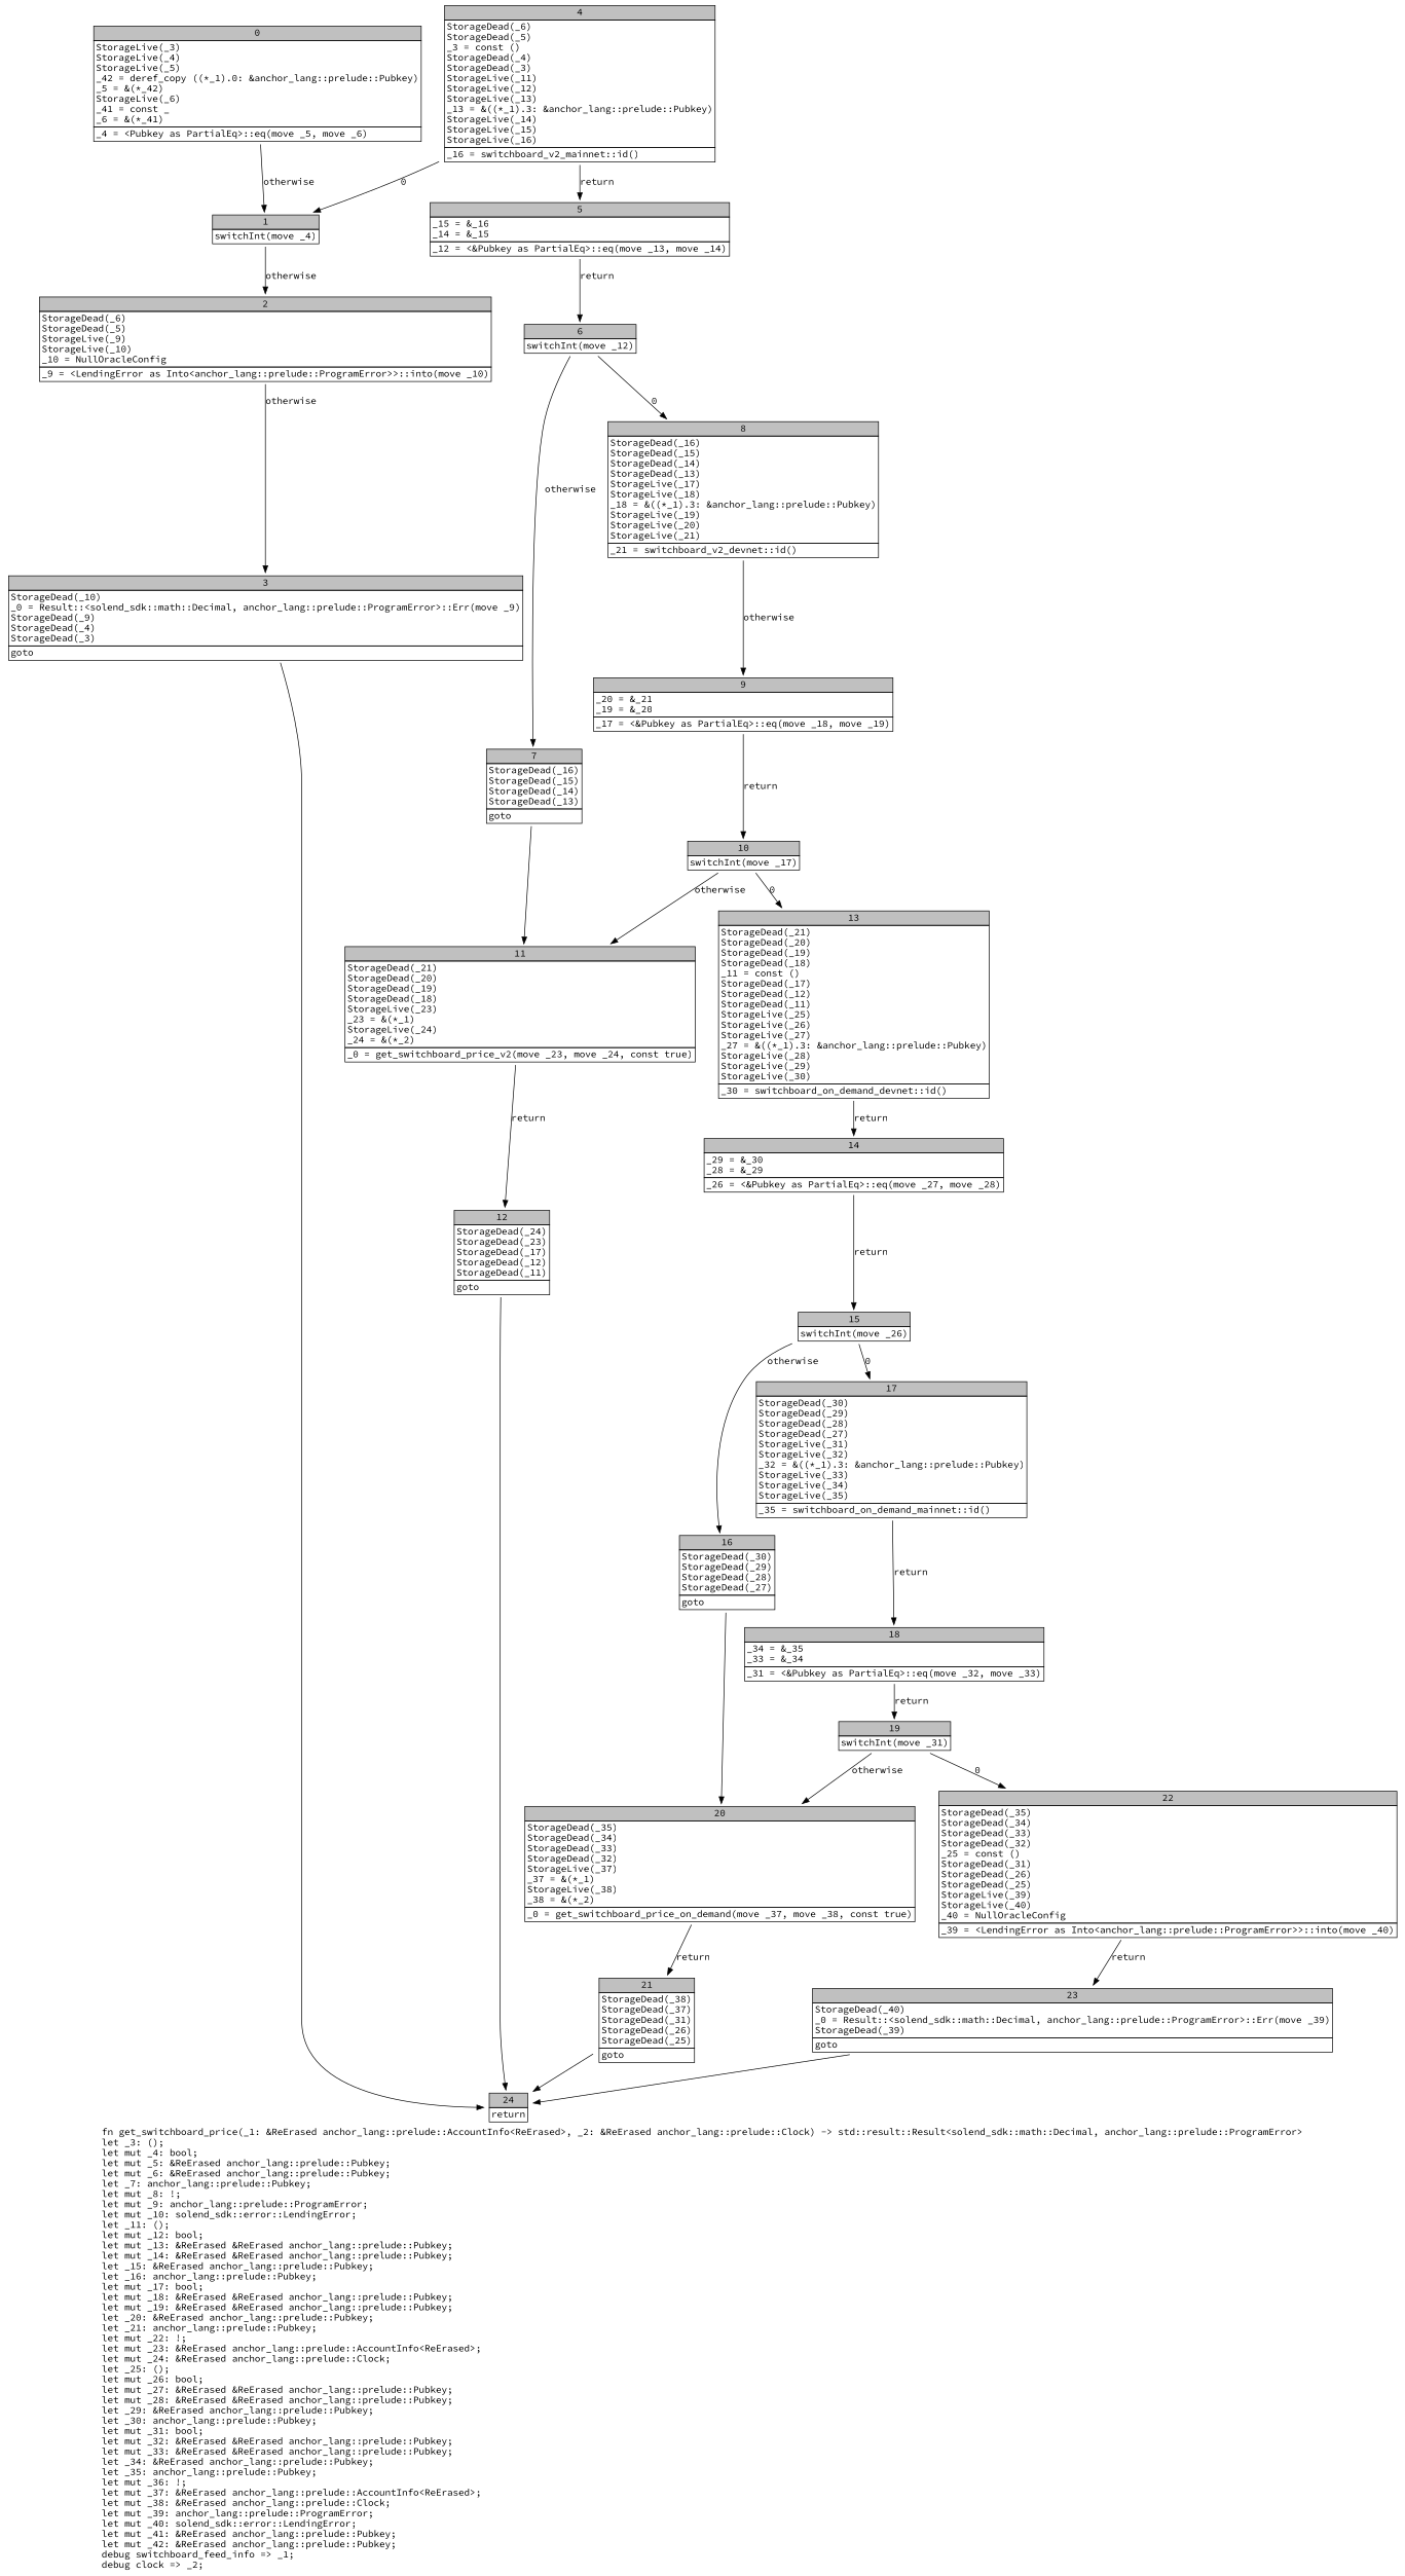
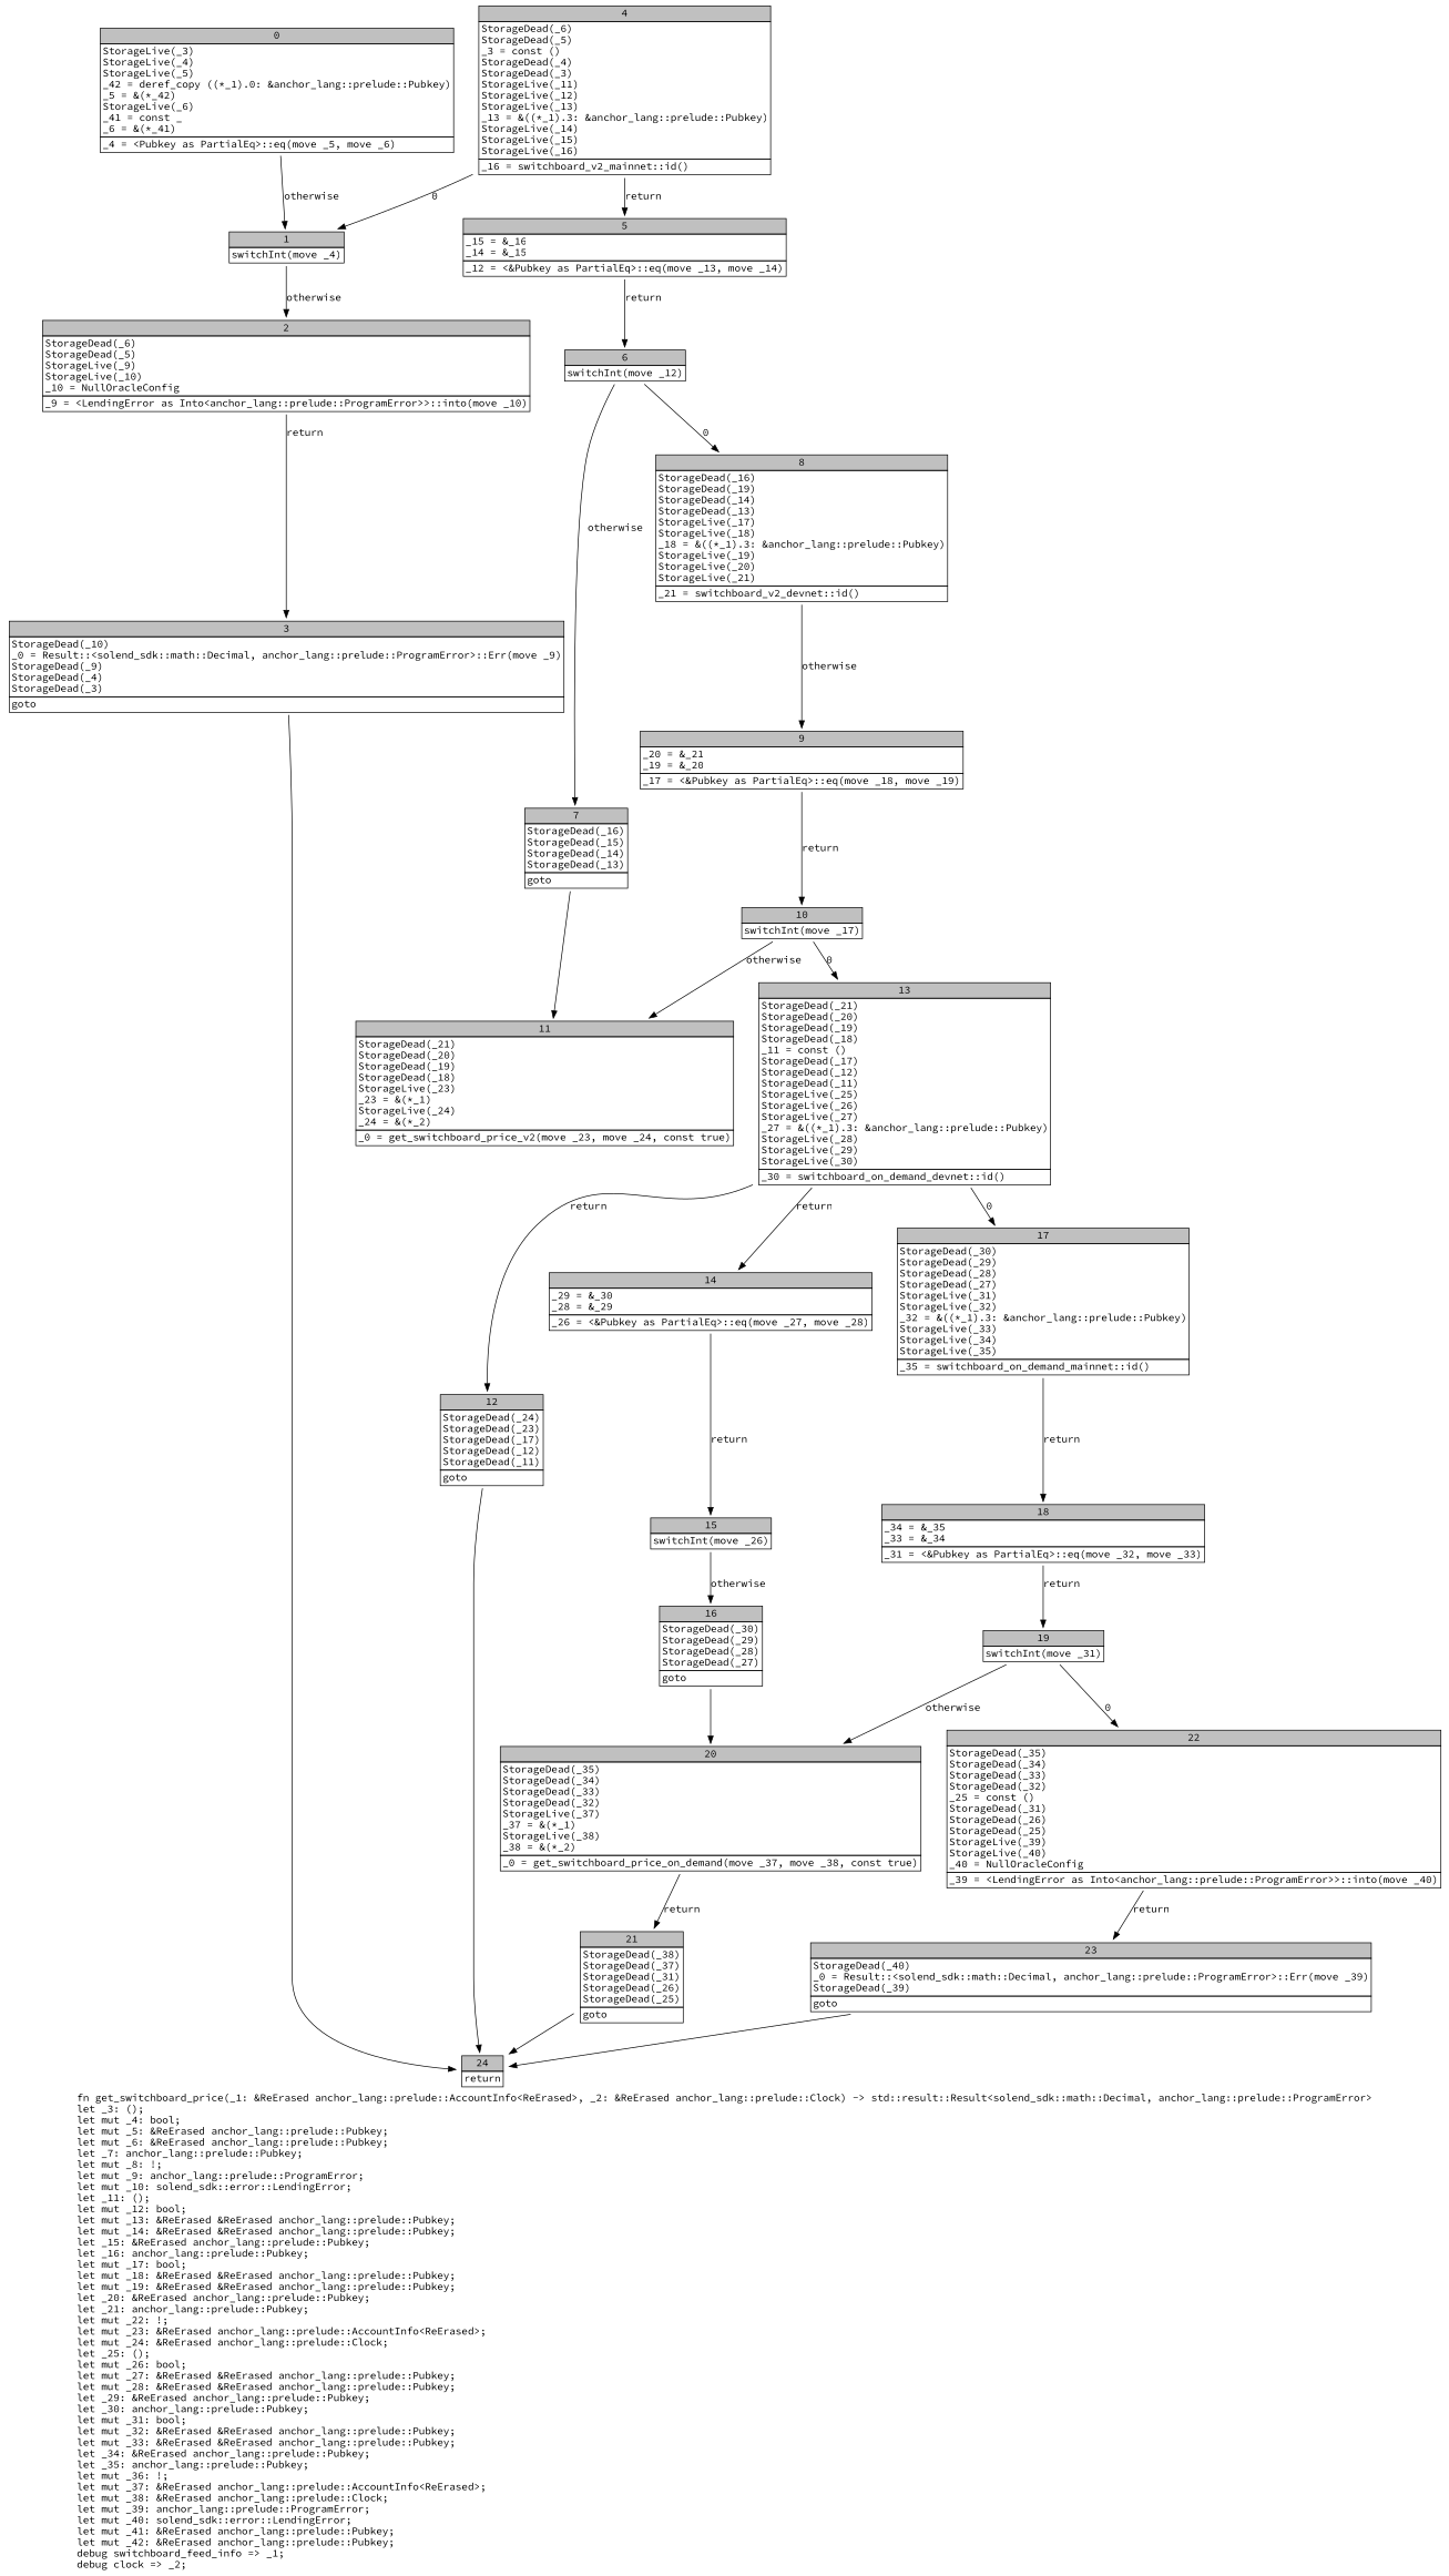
  digraph {
    fontname="Source Code Pro"
    label=<fn get_switchboard_price(_1: &amp;ReErased anchor_lang::prelude::AccountInfo&lt;ReErased&gt;, _2: &amp;ReErased anchor_lang::prelude::Clock) -&gt; std::result::Result&lt;solend_sdk::math::Decimal, anchor_lang::prelude::ProgramError&gt;<br align="left"/>let _3: ();<br align="left"/>let mut _4: bool;<br align="left"/>let mut _5: &amp;ReErased anchor_lang::prelude::Pubkey;<br align="left"/>let mut _6: &amp;ReErased anchor_lang::prelude::Pubkey;<br align="left"/>let _7: anchor_lang::prelude::Pubkey;<br align="left"/>let mut _8: !;<br align="left"/>let mut _9: anchor_lang::prelude::ProgramError;<br align="left"/>let mut _10: solend_sdk::error::LendingError;<br align="left"/>let _11: ();<br align="left"/>let mut _12: bool;<br align="left"/>let mut _13: &amp;ReErased &amp;ReErased anchor_lang::prelude::Pubkey;<br align="left"/>let mut _14: &amp;ReErased &amp;ReErased anchor_lang::prelude::Pubkey;<br align="left"/>let _15: &amp;ReErased anchor_lang::prelude::Pubkey;<br align="left"/>let _16: anchor_lang::prelude::Pubkey;<br align="left"/>let mut _17: bool;<br align="left"/>let mut _18: &amp;ReErased &amp;ReErased anchor_lang::prelude::Pubkey;<br align="left"/>let mut _19: &amp;ReErased &amp;ReErased anchor_lang::prelude::Pubkey;<br align="left"/>let _20: &amp;ReErased anchor_lang::prelude::Pubkey;<br align="left"/>let _21: anchor_lang::prelude::Pubkey;<br align="left"/>let mut _22: !;<br align="left"/>let mut _23: &amp;ReErased anchor_lang::prelude::AccountInfo&lt;ReErased&gt;;<br align="left"/>let mut _24: &amp;ReErased anchor_lang::prelude::Clock;<br align="left"/>let _25: ();<br align="left"/>let mut _26: bool;<br align="left"/>let mut _27: &amp;ReErased &amp;ReErased anchor_lang::prelude::Pubkey;<br align="left"/>let mut _28: &amp;ReErased &amp;ReErased anchor_lang::prelude::Pubkey;<br align="left"/>let _29: &amp;ReErased anchor_lang::prelude::Pubkey;<br align="left"/>let _30: anchor_lang::prelude::Pubkey;<br align="left"/>let mut _31: bool;<br align="left"/>let mut _32: &amp;ReErased &amp;ReErased anchor_lang::prelude::Pubkey;<br align="left"/>let mut _33: &amp;ReErased &amp;ReErased anchor_lang::prelude::Pubkey;<br align="left"/>let _34: &amp;ReErased anchor_lang::prelude::Pubkey;<br align="left"/>let _35: anchor_lang::prelude::Pubkey;<br align="left"/>let mut _36: !;<br align="left"/>let mut _37: &amp;ReErased anchor_lang::prelude::AccountInfo&lt;ReErased&gt;;<br align="left"/>let mut _38: &amp;ReErased anchor_lang::prelude::Clock;<br align="left"/>let mut _39: anchor_lang::prelude::ProgramError;<br align="left"/>let mut _40: solend_sdk::error::LendingError;<br align="left"/>let mut _41: &amp;ReErased anchor_lang::prelude::Pubkey;<br align="left"/>let mut _42: &amp;ReErased anchor_lang::prelude::Pubkey;<br align="left"/>debug switchboard_feed_info =&gt; _1;<br align="left"/>debug clock =&gt; _2;<br align="left"/>>
    node [fontname="Source Code Pro" shape=none]
    edge [fontname="Source Code Pro"]
    n1 [label=<<table border="0" cellborder="1" cellspacing="0"><tr><td bgcolor="gray" align="center" colspan="1">0</td></tr><tr><td align="left" balign="left">StorageLive(_3)<br/>StorageLive(_4)<br/>StorageLive(_5)<br/>_42 = deref_copy ((*_1).0: &amp;anchor_lang::prelude::Pubkey)<br/>_5 = &amp;(*_42)<br/>StorageLive(_6)<br/>_41 = const _<br/>_6 = &amp;(*_41)<br/></td></tr><tr><td align="left">_4 = &lt;Pubkey as PartialEq&gt;::eq(move _5, move _6)</td></tr></table>>]
    n2 [label=<<table border="0" cellborder="1" cellspacing="0"><tr><td bgcolor="gray" align="center" colspan="1">1</td></tr><tr><td align="left">switchInt(move _4)</td></tr></table>>]
    n3 [label=<<table border="0" cellborder="1" cellspacing="0"><tr><td bgcolor="gray" align="center" colspan="1">2</td></tr><tr><td align="left" balign="left">StorageDead(_6)<br/>StorageDead(_5)<br/>StorageLive(_9)<br/>StorageLive(_10)<br/>_10 = NullOracleConfig<br/></td></tr><tr><td align="left">_9 = &lt;LendingError as Into&lt;anchor_lang::prelude::ProgramError&gt;&gt;::into(move _10)</td></tr></table>>]
    n4 [label=<<table border="0" cellborder="1" cellspacing="0"><tr><td bgcolor="gray" align="center" colspan="1">3</td></tr><tr><td align="left" balign="left">StorageDead(_10)<br/>_0 = Result::&lt;solend_sdk::math::Decimal, anchor_lang::prelude::ProgramError&gt;::Err(move _9)<br/>StorageDead(_9)<br/>StorageDead(_4)<br/>StorageDead(_3)<br/></td></tr><tr><td align="left">goto</td></tr></table>>]
    n5 [label=<<table border="0" cellborder="1" cellspacing="0"><tr><td bgcolor="gray" align="center" colspan="1">4</td></tr><tr><td align="left" balign="left">StorageDead(_6)<br/>StorageDead(_5)<br/>_3 = const ()<br/>StorageDead(_4)<br/>StorageDead(_3)<br/>StorageLive(_11)<br/>StorageLive(_12)<br/>StorageLive(_13)<br/>_13 = &amp;((*_1).3: &amp;anchor_lang::prelude::Pubkey)<br/>StorageLive(_14)<br/>StorageLive(_15)<br/>StorageLive(_16)<br/></td></tr><tr><td align="left">_16 = switchboard_v2_mainnet::id()</td></tr></table>>]
    n6 [label=<<table border="0" cellborder="1" cellspacing="0"><tr><td bgcolor="gray" align="center" colspan="1">5</td></tr><tr><td align="left" balign="left">_15 = &amp;_16<br/>_14 = &amp;_15<br/></td></tr><tr><td align="left">_12 = &lt;&amp;Pubkey as PartialEq&gt;::eq(move _13, move _14)</td></tr></table>>]
    n7 [label=<<table border="0" cellborder="1" cellspacing="0"><tr><td bgcolor="gray" align="center" colspan="1">24</td></tr><tr><td align="left">return</td></tr></table>>]
    n8 [label=<<table border="0" cellborder="1" cellspacing="0"><tr><td bgcolor="gray" align="center" colspan="1">6</td></tr><tr><td align="left">switchInt(move _12)</td></tr></table>>]
    n9 [label=<<table border="0" cellborder="1" cellspacing="0"><tr><td bgcolor="gray" align="center" colspan="1">7</td></tr><tr><td align="left" balign="left">StorageDead(_16)<br/>StorageDead(_15)<br/>StorageDead(_14)<br/>StorageDead(_13)<br/></td></tr><tr><td align="left">goto</td></tr></table>>]
-   n10 [label=<<table border="0" cellborder="1" cellspacing="0"><tr><td bgcolor="gray" align="center" colspan="1">8</td></tr><tr><td align="left" balign="left">StorageDead(_16)<br/>StorageDead(_15)<br/>StorageDead(_14)<br/>StorageDead(_13)<br/>StorageLive(_17)<br/>StorageLive(_18)<br/>_18 = &amp;((*_1).3: &amp;anchor_lang::prelude::Pubkey)<br/>StorageLive(_19)<br/>StorageLive(_20)<br/>StorageLive(_21)<br/></td></tr><tr><td align="left">_21 = switchboard_v2_devnet::id()</td></tr></table>>]
+   n10 [label=<<table border="0" cellborder="1" cellspacing="0"><tr><td bgcolor="gray" align="center" colspan="1">8</td></tr><tr><td align="left" balign="left">StorageDead(_16)<br/>StorageDead(_19)<br/>StorageDead(_14)<br/>StorageDead(_13)<br/>StorageLive(_17)<br/>StorageLive(_18)<br/>_18 = &amp;((*_1).3: &amp;anchor_lang::prelude::Pubkey)<br/>StorageLive(_19)<br/>StorageLive(_20)<br/>StorageLive(_21)<br/></td></tr><tr><td align="left">_21 = switchboard_v2_devnet::id()</td></tr></table>>]
    n11 [label=<<table border="0" cellborder="1" cellspacing="0"><tr><td bgcolor="gray" align="center" colspan="1">11</td></tr><tr><td align="left" balign="left">StorageDead(_21)<br/>StorageDead(_20)<br/>StorageDead(_19)<br/>StorageDead(_18)<br/>StorageLive(_23)<br/>_23 = &amp;(*_1)<br/>StorageLive(_24)<br/>_24 = &amp;(*_2)<br/></td></tr><tr><td align="left">_0 = get_switchboard_price_v2(move _23, move _24, const true)</td></tr></table>>]
    n12 [label=<<table border="0" cellborder="1" cellspacing="0"><tr><td bgcolor="gray" align="center" colspan="1">9</td></tr><tr><td align="left" balign="left">_20 = &amp;_21<br/>_19 = &amp;_20<br/></td></tr><tr><td align="left">_17 = &lt;&amp;Pubkey as PartialEq&gt;::eq(move _18, move _19)</td></tr></table>>]
    n13 [label=<<table border="0" cellborder="1" cellspacing="0"><tr><td bgcolor="gray" align="center" colspan="1">12</td></tr><tr><td align="left" balign="left">StorageDead(_24)<br/>StorageDead(_23)<br/>StorageDead(_17)<br/>StorageDead(_12)<br/>StorageDead(_11)<br/></td></tr><tr><td align="left">goto</td></tr></table>>]
    n14 [label=<<table border="0" cellborder="1" cellspacing="0"><tr><td bgcolor="gray" align="center" colspan="1">10</td></tr><tr><td align="left">switchInt(move _17)</td></tr></table>>]
    n15 [label=<<table border="0" cellborder="1" cellspacing="0"><tr><td bgcolor="gray" align="center" colspan="1">13</td></tr><tr><td align="left" balign="left">StorageDead(_21)<br/>StorageDead(_20)<br/>StorageDead(_19)<br/>StorageDead(_18)<br/>_11 = const ()<br/>StorageDead(_17)<br/>StorageDead(_12)<br/>StorageDead(_11)<br/>StorageLive(_25)<br/>StorageLive(_26)<br/>StorageLive(_27)<br/>_27 = &amp;((*_1).3: &amp;anchor_lang::prelude::Pubkey)<br/>StorageLive(_28)<br/>StorageLive(_29)<br/>StorageLive(_30)<br/></td></tr><tr><td align="left">_30 = switchboard_on_demand_devnet::id()</td></tr></table>>]
    n16 [label=<<table border="0" cellborder="1" cellspacing="0"><tr><td bgcolor="gray" align="center" colspan="1">14</td></tr><tr><td align="left" balign="left">_29 = &amp;_30<br/>_28 = &amp;_29<br/></td></tr><tr><td align="left">_26 = &lt;&amp;Pubkey as PartialEq&gt;::eq(move _27, move _28)</td></tr></table>>]
    n17 [label=<<table border="0" cellborder="1" cellspacing="0"><tr><td bgcolor="gray" align="center" colspan="1">15</td></tr><tr><td align="left">switchInt(move _26)</td></tr></table>>]
    n18 [label=<<table border="0" cellborder="1" cellspacing="0"><tr><td bgcolor="gray" align="center" colspan="1">16</td></tr><tr><td align="left" balign="left">StorageDead(_30)<br/>StorageDead(_29)<br/>StorageDead(_28)<br/>StorageDead(_27)<br/></td></tr><tr><td align="left">goto</td></tr></table>>]
    n19 [label=<<table border="0" cellborder="1" cellspacing="0"><tr><td bgcolor="gray" align="center" colspan="1">17</td></tr><tr><td align="left" balign="left">StorageDead(_30)<br/>StorageDead(_29)<br/>StorageDead(_28)<br/>StorageDead(_27)<br/>StorageLive(_31)<br/>StorageLive(_32)<br/>_32 = &amp;((*_1).3: &amp;anchor_lang::prelude::Pubkey)<br/>StorageLive(_33)<br/>StorageLive(_34)<br/>StorageLive(_35)<br/></td></tr><tr><td align="left">_35 = switchboard_on_demand_mainnet::id()</td></tr></table>>]
    n20 [label=<<table border="0" cellborder="1" cellspacing="0"><tr><td bgcolor="gray" align="center" colspan="1">20</td></tr><tr><td align="left" balign="left">StorageDead(_35)<br/>StorageDead(_34)<br/>StorageDead(_33)<br/>StorageDead(_32)<br/>StorageLive(_37)<br/>_37 = &amp;(*_1)<br/>StorageLive(_38)<br/>_38 = &amp;(*_2)<br/></td></tr><tr><td align="left">_0 = get_switchboard_price_on_demand(move _37, move _38, const true)</td></tr></table>>]
    n21 [label=<<table border="0" cellborder="1" cellspacing="0"><tr><td bgcolor="gray" align="center" colspan="1">18</td></tr><tr><td align="left" balign="left">_34 = &amp;_35<br/>_33 = &amp;_34<br/></td></tr><tr><td align="left">_31 = &lt;&amp;Pubkey as PartialEq&gt;::eq(move _32, move _33)</td></tr></table>>]
    n22 [label=<<table border="0" cellborder="1" cellspacing="0"><tr><td bgcolor="gray" align="center" colspan="1">21</td></tr><tr><td align="left" balign="left">StorageDead(_38)<br/>StorageDead(_37)<br/>StorageDead(_31)<br/>StorageDead(_26)<br/>StorageDead(_25)<br/></td></tr><tr><td align="left">goto</td></tr></table>>]
    n23 [label=<<table border="0" cellborder="1" cellspacing="0"><tr><td bgcolor="gray" align="center" colspan="1">19</td></tr><tr><td align="left">switchInt(move _31)</td></tr></table>>]
    n24 [label=<<table border="0" cellborder="1" cellspacing="0"><tr><td bgcolor="gray" align="center" colspan="1">22</td></tr><tr><td align="left" balign="left">StorageDead(_35)<br/>StorageDead(_34)<br/>StorageDead(_33)<br/>StorageDead(_32)<br/>_25 = const ()<br/>StorageDead(_31)<br/>StorageDead(_26)<br/>StorageDead(_25)<br/>StorageLive(_39)<br/>StorageLive(_40)<br/>_40 = NullOracleConfig<br/></td></tr><tr><td align="left">_39 = &lt;LendingError as Into&lt;anchor_lang::prelude::ProgramError&gt;&gt;::into(move _40)</td></tr></table>>]
    n25 [label=<<table border="0" cellborder="1" cellspacing="0"><tr><td bgcolor="gray" align="center" colspan="1">23</td></tr><tr><td align="left" balign="left">StorageDead(_40)<br/>_0 = Result::&lt;solend_sdk::math::Decimal, anchor_lang::prelude::ProgramError&gt;::Err(move _39)<br/>StorageDead(_39)<br/></td></tr><tr><td align="left">goto</td></tr></table>>]
    n1 -> n2 [label=otherwise]
    n2 -> n3 [label=otherwise]
-   n3 -> n4 [label=otherwise]
+   n3 -> n4 [label=return]
    n4 -> n7
    n5 -> n2 [label=0]
    n5 -> n6 [label=return]
    n6 -> n8 [label=return]
    n8 -> n9 [label=otherwise]
    n8 -> n10 [label=0]
    n9 -> n11
    n10 -> n12 [label=otherwise]
-   n11 -> n13 [label=return]
+   n15 -> n13 [label=return]
    n12 -> n14 [label=return]
    n13 -> n7
    n14 -> n11 [label=otherwise]
    n14 -> n15 [label=0]
    n15 -> n16 [label=return]
    n16 -> n17 [label=return]
    n17 -> n18 [label=otherwise]
-   n17 -> n19 [label=0]
+   n15 -> n19 [label=0]
    n18 -> n20
    n19 -> n21 [label=return]
    n20 -> n22 [label=return]
    n21 -> n23 [label=return]
    n22 -> n7
    n23 -> n20 [label=otherwise]
    n23 -> n24 [label=0]
    n24 -> n25 [label=return]
    n25 -> n7
  }
